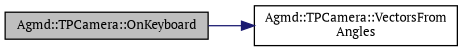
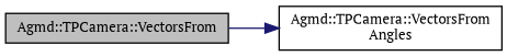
  digraph {
    rankdir=LR
    fontname="PT Serif"
    node [color=black fontname="PT Serif" fontsize=10 shape=record style=filled]
-   n1 [fillcolor=grey75 fontcolor=black height=0.2 label="Agmd::TPCamera::OnKeyboard" width=0.4]
+   n1 [fillcolor=grey75 fontcolor=black height=0.2 label="Agmd::TPCamera::VectorsFrom" width=0.4]
    n2 [fillcolor=white height=0.2 label="Agmd::TPCamera::VectorsFrom\lAngles" width=0.4]
    n1 -> n2 [color=midnightblue fontname="PT Serif" fontsize=10 labelfontname=Helvetica labelfontsize=10 style=solid]
  }
